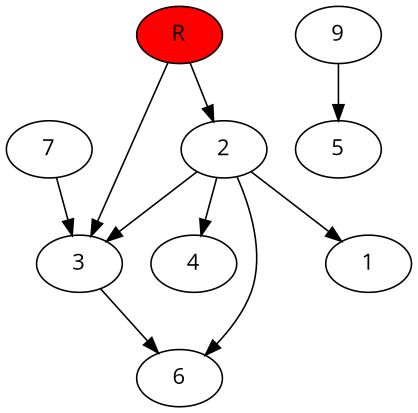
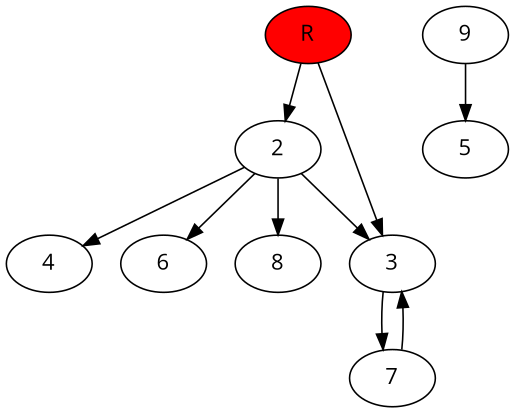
  digraph {
    fontname="Open Sans"
    node [fontname="Open Sans"]
    edge [fontname="Open Sans"]
    2
    4
    6
-   8 [label=1]
+   8
    3
    7
    9
    5
    R [fillcolor="#ff0000" style=filled]
    2 -> 4
    2 -> 6
    2 -> 8
    2 -> 3
-   3 -> 6
+   3 -> 7
    7 -> 3
    9 -> 5
    R -> 2
    R -> 3
  }
